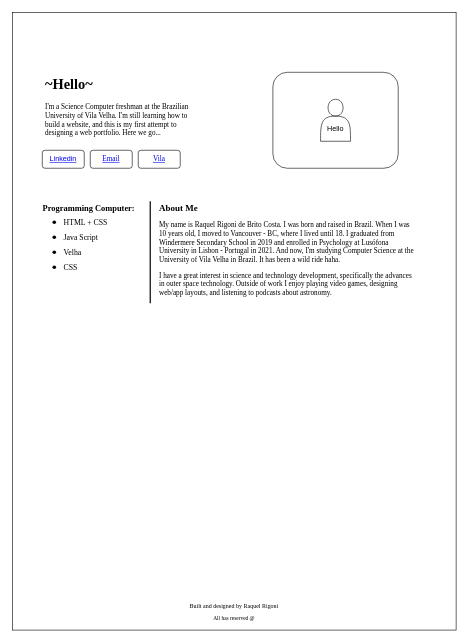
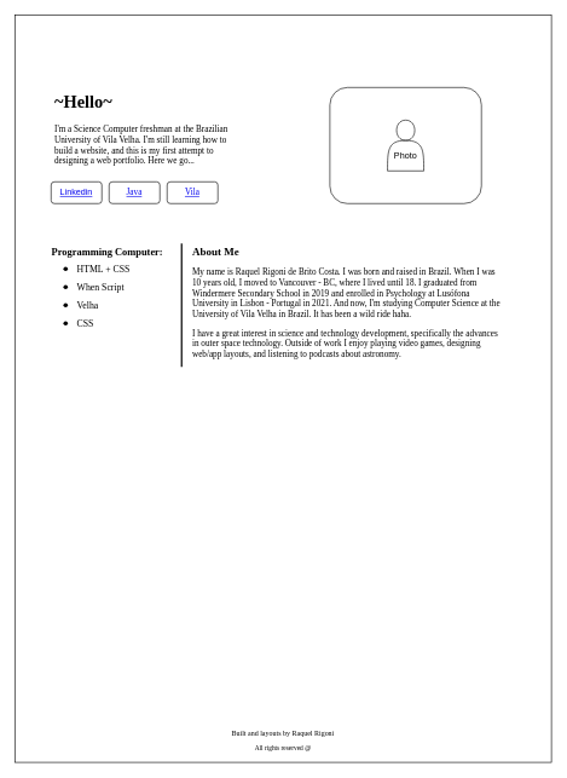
  <mxCell id="0" />
  <mxCell id="1" parent="0" />
  <mxCell id="2" value="" style="rounded=0;whiteSpace=wrap;html=1;labelBorderColor=none;fontColor=none;noLabel=1;" parent="1" vertex="1"><mxGeometry x="20" y="20" width="740" height="1030" as="geometry" /></mxCell>
  <mxCell id="3" value="&lt;h1&gt;~Hello~&lt;/h1&gt;&lt;p&gt;&lt;span style=&quot;text-align: center;&quot;&gt;I'm a Science Computer freshman at the Brazilian University of Vila Velha. I'm still learning how to build a website, and this is my first attempt to designing a web portfolio. Here we go...&lt;/span&gt;&lt;br&gt;&lt;/p&gt;" style="text;html=1;strokeColor=none;fillColor=none;spacing=5;spacingTop=-20;whiteSpace=wrap;overflow=hidden;rounded=0;fontFamily=Times New Roman;" parent="1" vertex="1"><mxGeometry x="70" y="120" width="260" height="140" as="geometry" /></mxCell>
  <mxCell id="4" value="" style="rounded=1;whiteSpace=wrap;html=1;fontFamily=Times New Roman;" parent="1" vertex="1"><mxGeometry x="150" y="250" width="70" height="30" as="geometry" /></mxCell>
  <mxCell id="5" value="" style="rounded=1;whiteSpace=wrap;html=1;fontFamily=Times New Roman;" parent="1" vertex="1"><mxGeometry x="230" y="250" width="70" height="30" as="geometry" /></mxCell>
  <mxCell id="6" value="" style="rounded=1;whiteSpace=wrap;html=1;fontFamily=Times New Roman;strokeColor=default;" parent="1" vertex="1"><mxGeometry x="454.5" y="120" width="209" height="160" as="geometry" /></mxCell>
- <mxCell id="7" value="Built and designed by Raquel Rigoni" style="text;html=1;strokeColor=none;fillColor=none;align=center;verticalAlign=middle;whiteSpace=wrap;rounded=0;fontFamily=Times New Roman;fontSize=10;" parent="1" vertex="1"><mxGeometry x="300" y="1000" width="180" height="20" as="geometry" /></mxCell>
- <mxCell id="8" value="All has reserved @" style="text;html=1;strokeColor=none;fillColor=none;align=center;verticalAlign=middle;whiteSpace=wrap;rounded=0;fontFamily=Times New Roman;fontSize=9;" parent="1" vertex="1"><mxGeometry x="335" y="1020" width="110" height="20" as="geometry" /></mxCell>
+ <mxCell id="7" value="Built and layouts by Raquel Rigoni" style="text;html=1;strokeColor=none;fillColor=none;align=center;verticalAlign=middle;whiteSpace=wrap;rounded=0;fontFamily=Times New Roman;fontSize=10;" parent="1" vertex="1"><mxGeometry x="300" y="1000" width="180" height="20" as="geometry" /></mxCell>
+ <mxCell id="8" value="All rights reserved @" style="text;html=1;strokeColor=none;fillColor=none;align=center;verticalAlign=middle;whiteSpace=wrap;rounded=0;fontFamily=Times New Roman;fontSize=9;" parent="1" vertex="1"><mxGeometry x="335" y="1020" width="110" height="20" as="geometry" /></mxCell>
  <mxCell id="9" value="&lt;h2&gt;About Me&lt;/h2&gt;&lt;p style=&quot;font-size: 12px;&quot;&gt;&lt;font style=&quot;font-size: 12px;&quot;&gt;My name is Raquel Rigoni de Brito Costa. I was born and raised in Brazil. When I was 10 years old, I moved to Vancouver - BC, where I lived until 18. I graduated from Windermere Secondary School in 2019 and enrolled in Psychology at Lusófona University in Lisbon - Portugal in 2021. And now, I'm studying Computer Science at the University of Vila Velha in Brazil. It has been a wild ride haha.&amp;nbsp;&lt;br&gt;&lt;/font&gt;&lt;/p&gt;&lt;p style=&quot;font-size: 12px;&quot;&gt;&lt;font style=&quot;font-size: 12px;&quot;&gt;I have a great interest in science and technology development, specifically the advances in outer space technology.&lt;/font&gt;&lt;span style=&quot;font-size: 12px;&quot;&gt;&amp;nbsp;Outside of work I enjoy playing video games, designing web/app layouts, and listening to podcasts about astronomy.&lt;/span&gt;&lt;br&gt;&lt;/p&gt;&lt;p&gt;&lt;span style=&quot;font-size: 12px;&quot;&gt;&lt;br&gt;&lt;/span&gt;&lt;/p&gt;" style="text;html=1;strokeColor=none;fillColor=none;spacing=5;spacingTop=-20;whiteSpace=wrap;overflow=hidden;rounded=0;labelBorderColor=none;fontFamily=Times New Roman;fontSize=10;fontColor=default;" parent="1" vertex="1"><mxGeometry x="260" y="335" width="440" height="170" as="geometry" /></mxCell>
  <mxCell id="10" value="Programming Computer:" style="text;strokeColor=none;fillColor=none;align=left;verticalAlign=middle;spacingLeft=4;spacingRight=4;overflow=hidden;points=[[0,0.5],[1,0.5]];portConstraint=eastwest;rotatable=0;labelBorderColor=none;fontFamily=Times New Roman;fontSize=14.04;fontColor=default;fontStyle=1;" parent="1" vertex="1"><mxGeometry x="65" y="335" width="175" height="20" as="geometry" /></mxCell>
  <mxCell id="11" value="" style="line;strokeWidth=2;html=1;labelBorderColor=none;fontFamily=Times New Roman;fontSize=12;fontColor=#000000;rotation=90;" parent="1" vertex="1"><mxGeometry x="165" y="415" width="170" height="10" as="geometry" /></mxCell>
- <mxCell id="12" value="Java Script" style="text;strokeColor=none;fillColor=none;align=left;verticalAlign=middle;spacingLeft=4;spacingRight=4;overflow=hidden;points=[[0,0.5],[1,0.5]];portConstraint=eastwest;rotatable=0;labelBorderColor=none;fontFamily=Times New Roman;fontSize=13;fontColor=default;" parent="1" vertex="1"><mxGeometry x="100" y="380" width="80" height="30" as="geometry" /></mxCell>
+ <mxCell id="12" value="When Script" style="text;strokeColor=none;fillColor=none;align=left;verticalAlign=middle;spacingLeft=4;spacingRight=4;overflow=hidden;points=[[0,0.5],[1,0.5]];portConstraint=eastwest;rotatable=0;labelBorderColor=none;fontFamily=Times New Roman;fontSize=13;fontColor=default;" parent="1" vertex="1"><mxGeometry x="100" y="380" width="80" height="30" as="geometry" /></mxCell>
  <mxCell id="13" value="Velha" style="text;strokeColor=none;fillColor=none;align=left;verticalAlign=middle;spacingLeft=4;spacingRight=4;overflow=hidden;points=[[0,0.5],[1,0.5]];portConstraint=eastwest;rotatable=0;labelBorderColor=none;fontFamily=Times New Roman;fontSize=13;fontColor=default;" parent="1" vertex="1"><mxGeometry x="100" y="405" width="80" height="30" as="geometry" /></mxCell>
  <mxCell id="14" value="HTML + CSS" style="text;strokeColor=none;fillColor=none;align=left;verticalAlign=middle;spacingLeft=4;spacingRight=4;overflow=hidden;points=[[0,0.5],[1,0.5]];portConstraint=eastwest;rotatable=0;labelBorderColor=none;fontFamily=Times New Roman;fontSize=13;fontColor=default;" parent="1" vertex="1"><mxGeometry x="100" y="355" width="90" height="30" as="geometry" /></mxCell>
  <mxCell id="15" value="CSS" style="text;strokeColor=none;fillColor=none;align=left;verticalAlign=middle;spacingLeft=4;spacingRight=4;overflow=hidden;points=[[0,0.5],[1,0.5]];portConstraint=eastwest;rotatable=0;labelBorderColor=none;fontFamily=Times New Roman;fontSize=13;fontColor=default;" parent="1" vertex="1"><mxGeometry x="100" y="430" width="80" height="30" as="geometry" /></mxCell>
  <mxCell id="16" value="" style="shape=waypoint;sketch=0;fillStyle=solid;size=6;pointerEvents=1;points=[];fillColor=none;resizable=0;rotatable=0;perimeter=centerPerimeter;snapToPoint=1;labelBorderColor=none;fontFamily=Times New Roman;fontSize=13;fontColor=default;strokeColor=default;" parent="1" vertex="1"><mxGeometry x="70" y="375" width="40" height="40" as="geometry" /></mxCell>
  <mxCell id="17" value="" style="shape=waypoint;sketch=0;fillStyle=solid;size=6;pointerEvents=1;points=[];fillColor=none;resizable=0;rotatable=0;perimeter=centerPerimeter;snapToPoint=1;labelBorderColor=none;fontFamily=Times New Roman;fontSize=13;fontColor=default;strokeColor=default;" parent="1" vertex="1"><mxGeometry x="70" y="350" width="40" height="40" as="geometry" /></mxCell>
  <mxCell id="18" value="" style="shape=waypoint;sketch=0;fillStyle=solid;size=6;pointerEvents=1;points=[];fillColor=none;resizable=0;rotatable=0;perimeter=centerPerimeter;snapToPoint=1;labelBorderColor=none;fontFamily=Times New Roman;fontSize=13;fontColor=default;strokeColor=default;" parent="1" vertex="1"><mxGeometry x="70" y="425" width="40" height="40" as="geometry" /></mxCell>
  <mxCell id="19" value="" style="shape=waypoint;sketch=0;fillStyle=solid;size=6;pointerEvents=1;points=[];fillColor=none;resizable=0;rotatable=0;perimeter=centerPerimeter;snapToPoint=1;labelBorderColor=none;fontFamily=Times New Roman;fontSize=13;fontColor=default;strokeColor=default;" parent="1" vertex="1"><mxGeometry x="70" y="400" width="40" height="40" as="geometry" /></mxCell>
  <mxCell id="20" value="" style="shape=actor;whiteSpace=wrap;html=1;labelBorderColor=none;fontFamily=Times New Roman;fontSize=12;fontColor=default;strokeColor=default;" parent="1" vertex="1"><mxGeometry x="534" y="165" width="50" height="70" as="geometry" /></mxCell>
- <mxCell id="21" value="Email" style="text;html=1;strokeColor=none;fillColor=none;whiteSpace=wrap;align=center;verticalAlign=middle;fontColor=#0000EE;fontStyle=4;labelBorderColor=none;fontFamily=Times New Roman;fontSize=12;" parent="1" vertex="1"><mxGeometry x="155" y="245" width="60" height="40" as="geometry" /></mxCell>
+ <mxCell id="21" value="Java" style="text;html=1;strokeColor=none;fillColor=none;whiteSpace=wrap;align=center;verticalAlign=middle;fontColor=#0000EE;fontStyle=4;labelBorderColor=none;fontFamily=Times New Roman;fontSize=12;" parent="1" vertex="1"><mxGeometry x="155" y="245" width="60" height="40" as="geometry" /></mxCell>
  <mxCell id="22" value="Vila" style="text;html=1;strokeColor=none;fillColor=none;whiteSpace=wrap;align=center;verticalAlign=middle;fontColor=#0000EE;fontStyle=4;labelBorderColor=none;fontFamily=Times New Roman;fontSize=12;" parent="1" vertex="1"><mxGeometry x="235" y="245" width="60" height="40" as="geometry" /></mxCell>
- <mxCell id="23" value="Hello" style="text;html=1;strokeColor=none;fillColor=none;align=center;verticalAlign=middle;whiteSpace=wrap;rounded=0;" parent="1" vertex="1"><mxGeometry x="529" y="200" width="60" height="30" as="geometry" /></mxCell>
+ <mxCell id="23" value="Photo" style="text;html=1;strokeColor=none;fillColor=none;align=center;verticalAlign=middle;whiteSpace=wrap;rounded=0;" parent="1" vertex="1"><mxGeometry x="529" y="200" width="60" height="30" as="geometry" /></mxCell>
  <mxCell id="24" value="" style="rounded=1;whiteSpace=wrap;html=1;fontFamily=Times New Roman;" parent="1" vertex="1"><mxGeometry x="70" y="250" width="70" height="30" as="geometry" /></mxCell>
  <mxCell id="25" value="Linkedin" style="text;html=1;strokeColor=none;fillColor=none;whiteSpace=wrap;align=center;verticalAlign=middle;fontColor=#0000EE;fontStyle=4;fontSize=12;" vertex="1" parent="1"><mxGeometry x="75" y="245" width="60" height="40" as="geometry" /></mxCell>
